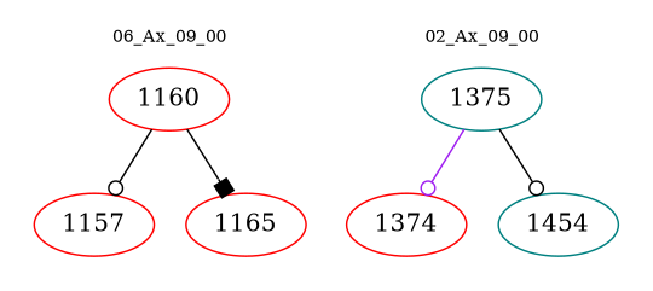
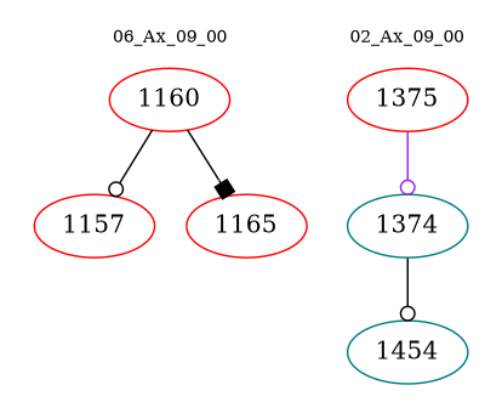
  digraph {
    node [color=red]
    edge [arrowhead=odot color=black]
    n1 [label=1160]
    n2 [label=1157]
    n3 [label=1165]
-   n4 [color=teal label=1375]
-   n5 [label=1374]
+   n4 [label=1375]
+   n5 [color=teal label=1374]
    n6 [color=teal label=1454]
    subgraph cluster_1 {
      color=white
      fontsize=10
      label="06_Ax_09_00"
      n1
      n2
      n3
    }
    subgraph cluster_2 {
      color=white
      fontsize=10
      label="02_Ax_09_00"
      n4
      n5
      n6
    }
    n1 -> n2
    n1 -> n3 [arrowhead=box]
    n4 -> n5 [color=purple]
-   n4 -> n6
+   n5 -> n6
  }
